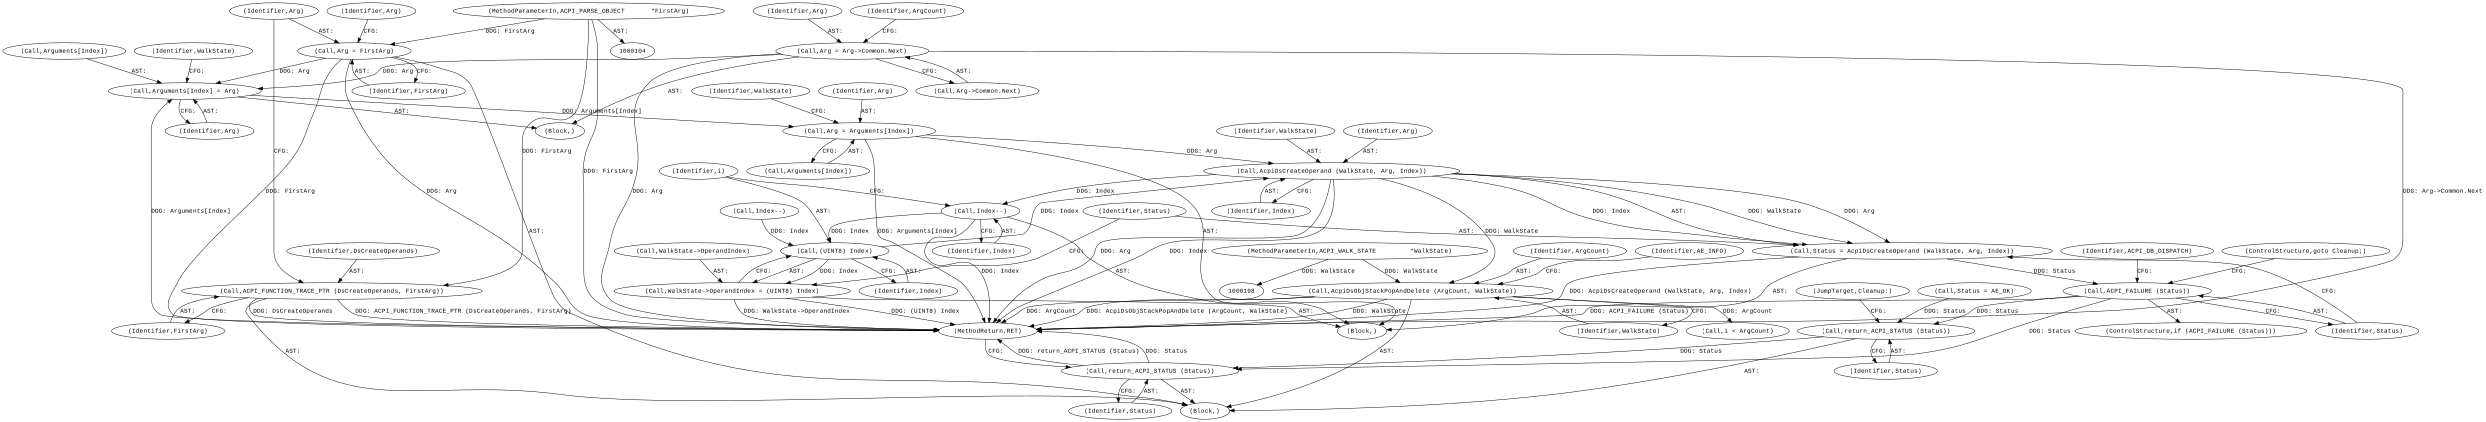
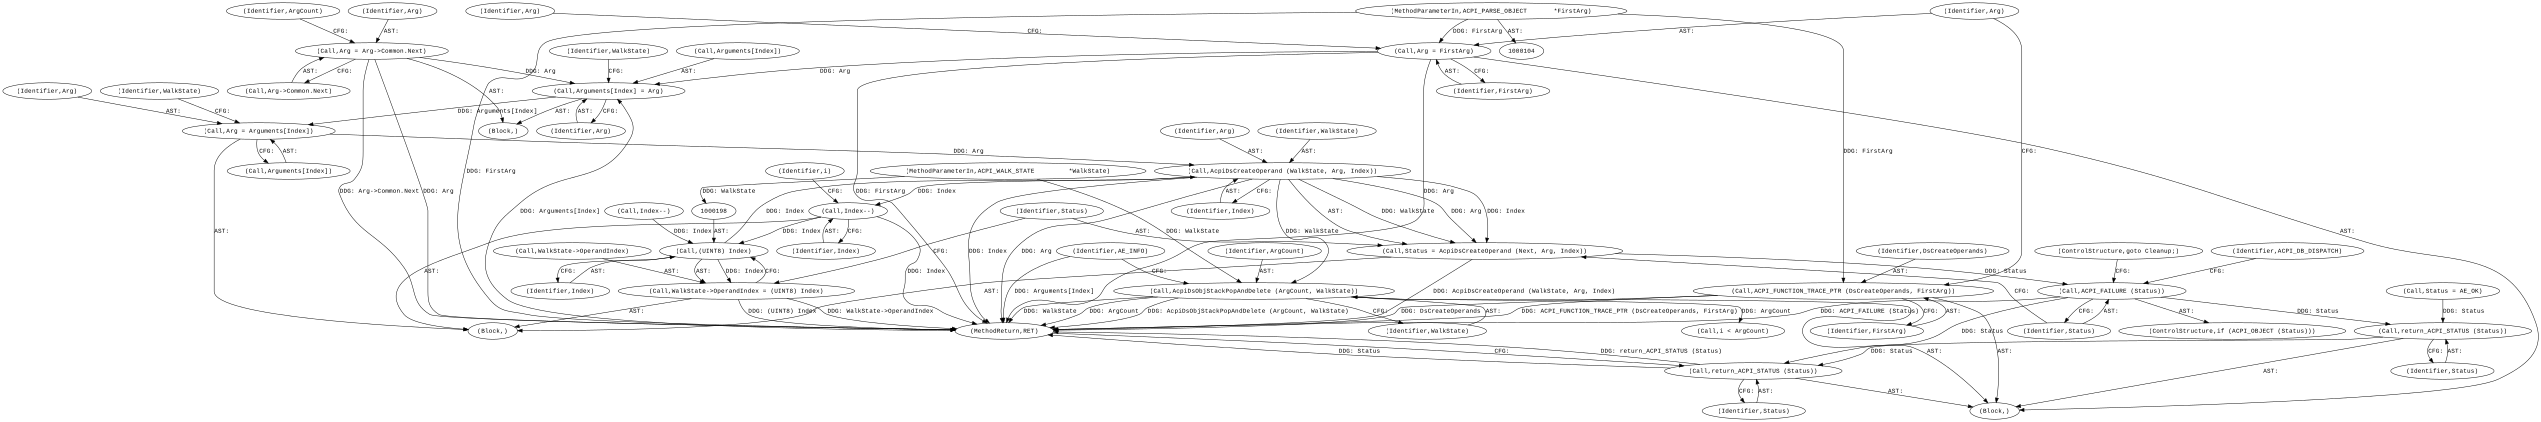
  digraph {
    fontname="Liberation Mono"
    node [fontname="Liberation Mono"]
    edge [fontname="Liberation Mono"]
    n1 [label="(Call,Arguments[Index] = Arg)"]
    n2 [label="(Call,Arg = Arguments[Index])"]
    n3 [label="(Identifier,Arg)"]
    n4 [label="(Block,)"]
    n5 [label="(MethodReturn,RET)"]
    n6 [label="(Call,AcpiDsCreateOperand (WalkState, Arg, Index))"]
    n7 [label="(Call,Arguments[Index])"]
    n8 [label="(Block,)"]
    n9 [label="(Call,return_ACPI_STATUS (Status))"]
    n10 [label="(Call,Arg = FirstArg)"]
    n11 [label="(Identifier,FirstArg)"]
    n12 [label="(Block,)"]
    n13 [label="(Call,ACPI_FUNCTION_TRACE_PTR (DsCreateOperands, FirstArg))"]
    n14 [label="(Identifier,FirstArg)"]
    n15 [label="(MethodParameterIn,ACPI_PARSE_OBJECT       *FirstArg)"]
    1000104
    n17 [label="(Call,Arg = Arg->Common.Next)"]
    n18 [label="(Call,Arg->Common.Next)"]
-   n19 [label="(Call,Status = AcpiDsCreateOperand (WalkState, Arg, Index))"]
+   n19 [label="(Call,Status = AcpiDsCreateOperand (Next, Arg, Index))"]
    n20 [label="(Call,Index--)"]
    n21 [label="(Call,AcpiDsObjStackPopAndDelete (ArgCount, WalkState))"]
    n22 [label="(Identifier,Index)"]
    n23 [label="(Call,ACPI_FAILURE (Status))"]
    n24 [label="(Call,(UINT8) Index)"]
    n25 [label="(Identifier,Index)"]
    n26 [label="(Identifier,WalkState)"]
    n27 [label="(Call,i < ArgCount)"]
    n28 [label="(Call,return_ACPI_STATUS (Status))"]
-   n29 [label="(ControlStructure,if (ACPI_FAILURE (Status)))"]
+   n29 [label="(ControlStructure,if (ACPI_OBJECT (Status)))"]
    n30 [label="(Identifier,Status)"]
    n31 [label="(Identifier,Status)"]
    n32 [label="(Identifier,Status)"]
    n33 [label="(Call,WalkState->OperandIndex = (UINT8) Index)"]
    n34 [label="(Identifier,Index)"]
    n35 [label="(Identifier,Arg)"]
    n36 [label="(Identifier,ArgCount)"]
-   n37 [label="(JumpTarget,Cleanup:)"]
    n38 [label="(Identifier,ArgCount)"]
    n39 [label="(ControlStructure,goto Cleanup;)"]
    n40 [label="(Identifier,WalkState)"]
    n41 [label="(MethodParameterIn,ACPI_WALK_STATE         *WalkState)"]
    1000198
    n43 [label="(Identifier,WalkState)"]
    n44 [label="(Identifier,WalkState)"]
    n45 [label="(Identifier,Status)"]
    n46 [label="(Call,WalkState->OperandIndex)"]
    n47 [label="(Call,Index--)"]
    n48 [label="(Identifier,Arg)"]
    n49 [label="(Identifier,Arg)"]
    n50 [label="(Identifier,Arg)"]
    n51 [label="(Call,Status = AE_OK)"]
    n52 [label="(Identifier,DsCreateOperands)"]
    n53 [label="(Identifier,AE_INFO)"]
    n54 [label="(Call,Arguments[Index])"]
    n55 [label="(Identifier,Arg)"]
    n56 [label="(Identifier,i)"]
    n57 [label="(Identifier,ACPI_DB_DISPATCH)"]
    n1 -> n2 [label="DDG: Arguments[Index]"]
    n1 -> n3 [label="CFG: "]
    n1 -> n4 [label="AST: "]
-   n2 -> n5 [label="DDG: Arguments[Index]"]
+   n53 -> n5 [label="DDG: Arguments[Index]"]
    n2 -> n6 [label="DDG: Arg"]
    n2 -> n7 [label="CFG: "]
    n2 -> n8 [label="AST: "]
    n3 -> n1 [label="AST: "]
    n5 -> n1 [label="DDG: Arguments[Index]"]
    n5 -> n9 [label="CFG: "]
    n6 -> n5 [label="DDG: Index"]
    n6 -> n5 [label="DDG: Arg"]
    n6 -> n19 [label="AST: "]
    n6 -> n19 [label="DDG: WalkState"]
    n6 -> n19 [label="DDG: Arg"]
    n6 -> n19 [label="DDG: Index"]
    n6 -> n20 [label="DDG: Index"]
    n6 -> n21 [label="DDG: WalkState"]
    n6 -> n22 [label="CFG: "]
    n7 -> n2 [label="AST: "]
    n9 -> n5 [label="DDG: return_ACPI_STATUS (Status)"]
    n9 -> n5 [label="DDG: Status"]
    n9 -> n12 [label="AST: "]
    n9 -> n32 [label="CFG: "]
    n10 -> n1 [label="DDG: Arg"]
    n10 -> n5 [label="DDG: FirstArg"]
    n10 -> n5 [label="DDG: Arg"]
    n10 -> n11 [label="CFG: "]
    n10 -> n12 [label="AST: "]
    n11 -> n10 [label="AST: "]
    n13 -> n5 [label="DDG: DsCreateOperands"]
    n13 -> n5 [label="DDG: ACPI_FUNCTION_TRACE_PTR (DsCreateOperands, FirstArg)"]
    n13 -> n12 [label="AST: "]
    n13 -> n14 [label="CFG: "]
    n14 -> n13 [label="AST: "]
    n15 -> n5 [label="DDG: FirstArg"]
    n15 -> n10 [label="DDG: FirstArg"]
    n15 -> n13 [label="DDG: FirstArg"]
    n15 -> 1000104 [label="AST: "]
    n17 -> n1 [label="DDG: Arg"]
    n17 -> n4 [label="AST: "]
    n17 -> n5 [label="DDG: Arg"]
    n17 -> n5 [label="DDG: Arg->Common.Next"]
    n17 -> n18 [label="CFG: "]
    n18 -> n17 [label="AST: "]
    n19 -> n5 [label="DDG: AcpiDsCreateOperand (WalkState, Arg, Index)"]
    n19 -> n8 [label="AST: "]
    n19 -> n23 [label="DDG: Status"]
    n20 -> n5 [label="DDG: Index"]
    n20 -> n8 [label="AST: "]
    n20 -> n24 [label="DDG: Index"]
    n20 -> n25 [label="CFG: "]
    n21 -> n5 [label="DDG: ArgCount"]
    n21 -> n5 [label="DDG: AcpiDsObjStackPopAndDelete (ArgCount, WalkState)"]
    n21 -> n5 [label="DDG: WalkState"]
    n21 -> n12 [label="AST: "]
    n21 -> n26 [label="CFG: "]
    n21 -> n27 [label="DDG: ArgCount"]
    n22 -> n6 [label="AST: "]
    n23 -> n5 [label="DDG: ACPI_FAILURE (Status)"]
    n23 -> n9 [label="DDG: Status"]
    n23 -> n28 [label="DDG: Status"]
    n23 -> n29 [label="AST: "]
    n23 -> n30 [label="CFG: "]
    n24 -> n6 [label="DDG: Index"]
    n24 -> n33 [label="AST: "]
    n24 -> n33 [label="DDG: Index"]
    n24 -> n34 [label="CFG: "]
    n25 -> n20 [label="AST: "]
    n26 -> n21 [label="AST: "]
    n28 -> n9 [label="DDG: Status"]
    n28 -> n12 [label="AST: "]
    n28 -> n31 [label="CFG: "]
    n30 -> n19 [label="CFG: "]
    n30 -> n23 [label="AST: "]
    n31 -> n28 [label="AST: "]
    n32 -> n9 [label="AST: "]
    n33 -> n5 [label="DDG: (UINT8) Index"]
    n33 -> n5 [label="DDG: WalkState->OperandIndex"]
    n33 -> n8 [label="AST: "]
    n33 -> n24 [label="CFG: "]
    n34 -> n24 [label="AST: "]
    n35 -> n6 [label="AST: "]
    n36 -> n17 [label="CFG: "]
-   n37 -> n28 [label="CFG: "]
    n38 -> n21 [label="AST: "]
    n39 -> n23 [label="CFG: "]
    n40 -> n1 [label="CFG: "]
    n41 -> n21 [label="DDG: WalkState"]
    n41 -> 1000198 [label="DDG: WalkState"]
-   n56 -> n24 [label="AST: "]
+   1000198 -> n24 [label="AST: "]
    n43 -> n6 [label="AST: "]
    n44 -> n2 [label="CFG: "]
    n45 -> n19 [label="AST: "]
    n45 -> n33 [label="CFG: "]
    n46 -> n33 [label="AST: "]
    n47 -> n24 [label="DDG: Index"]
    n48 -> n2 [label="AST: "]
    n49 -> n17 [label="AST: "]
    n50 -> n10 [label="AST: "]
    n50 -> n13 [label="CFG: "]
    n51 -> n28 [label="DDG: Status"]
    n52 -> n13 [label="AST: "]
    n53 -> n21 [label="CFG: "]
    n54 -> n1 [label="AST: "]
    n55 -> n10 [label="CFG: "]
    n56 -> n20 [label="CFG: "]
    n57 -> n23 [label="CFG: "]
  }
